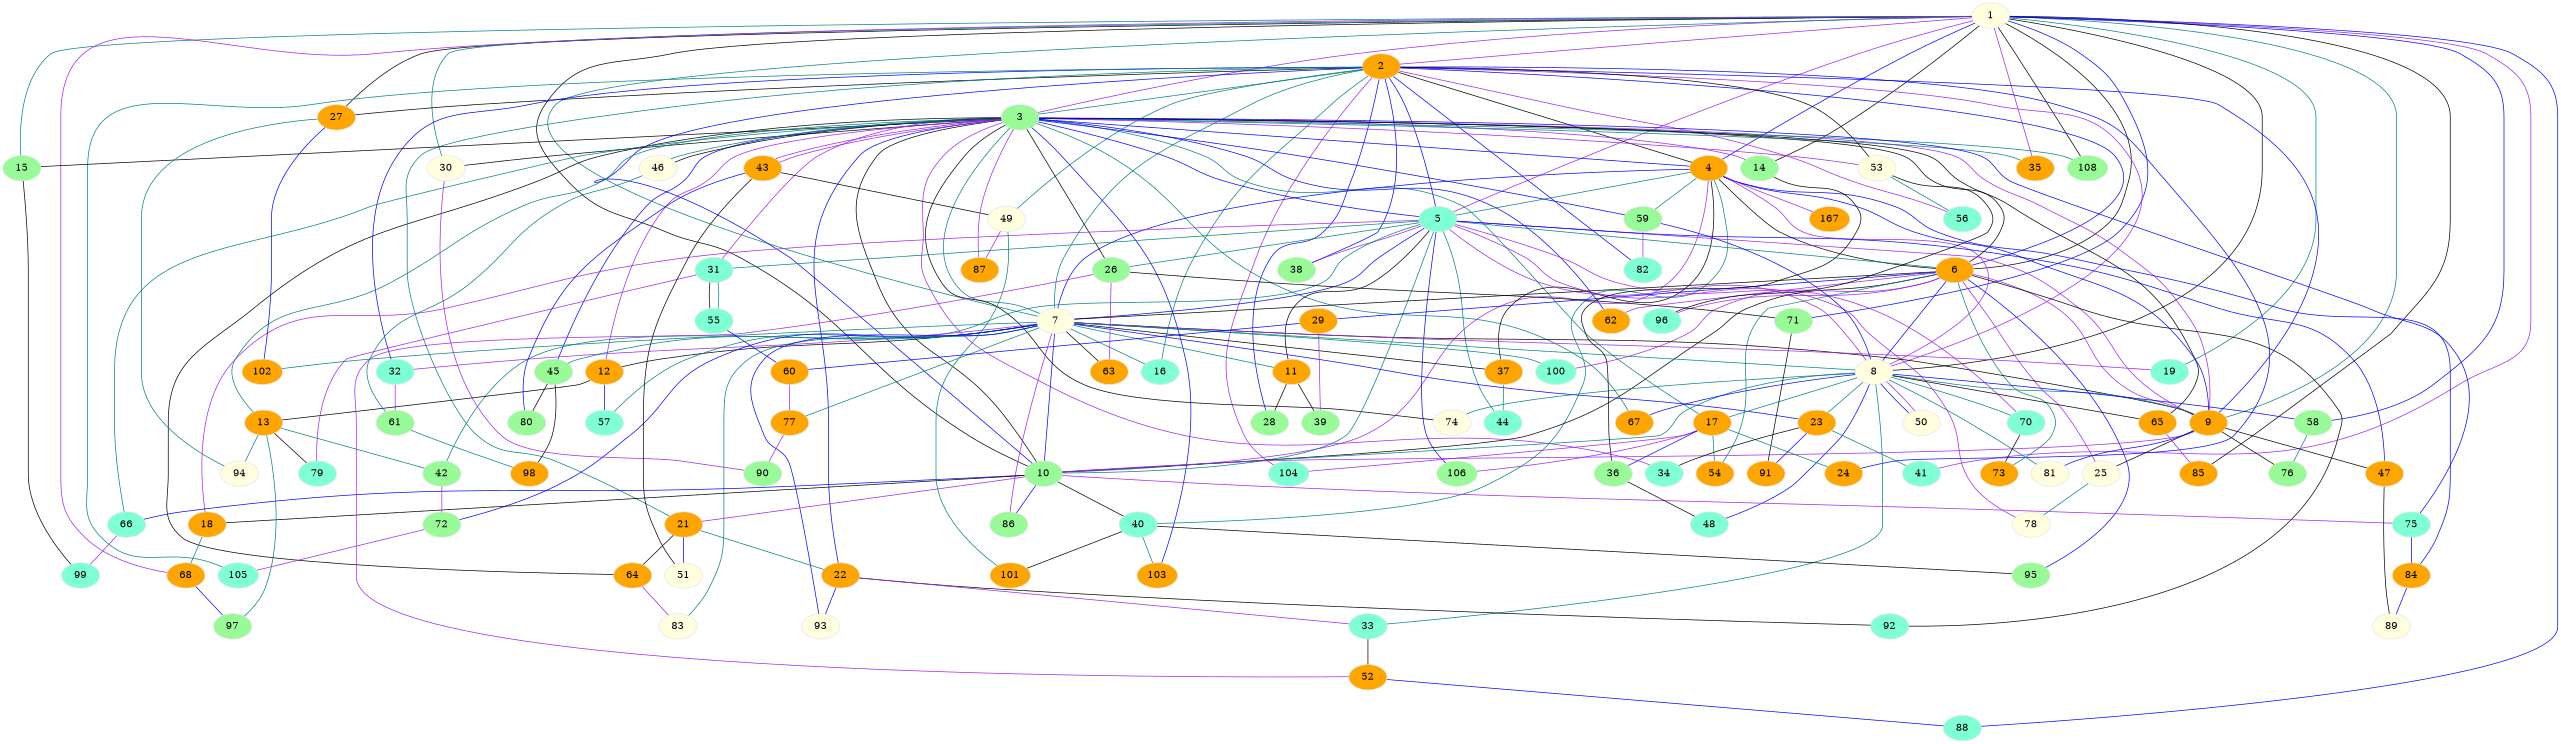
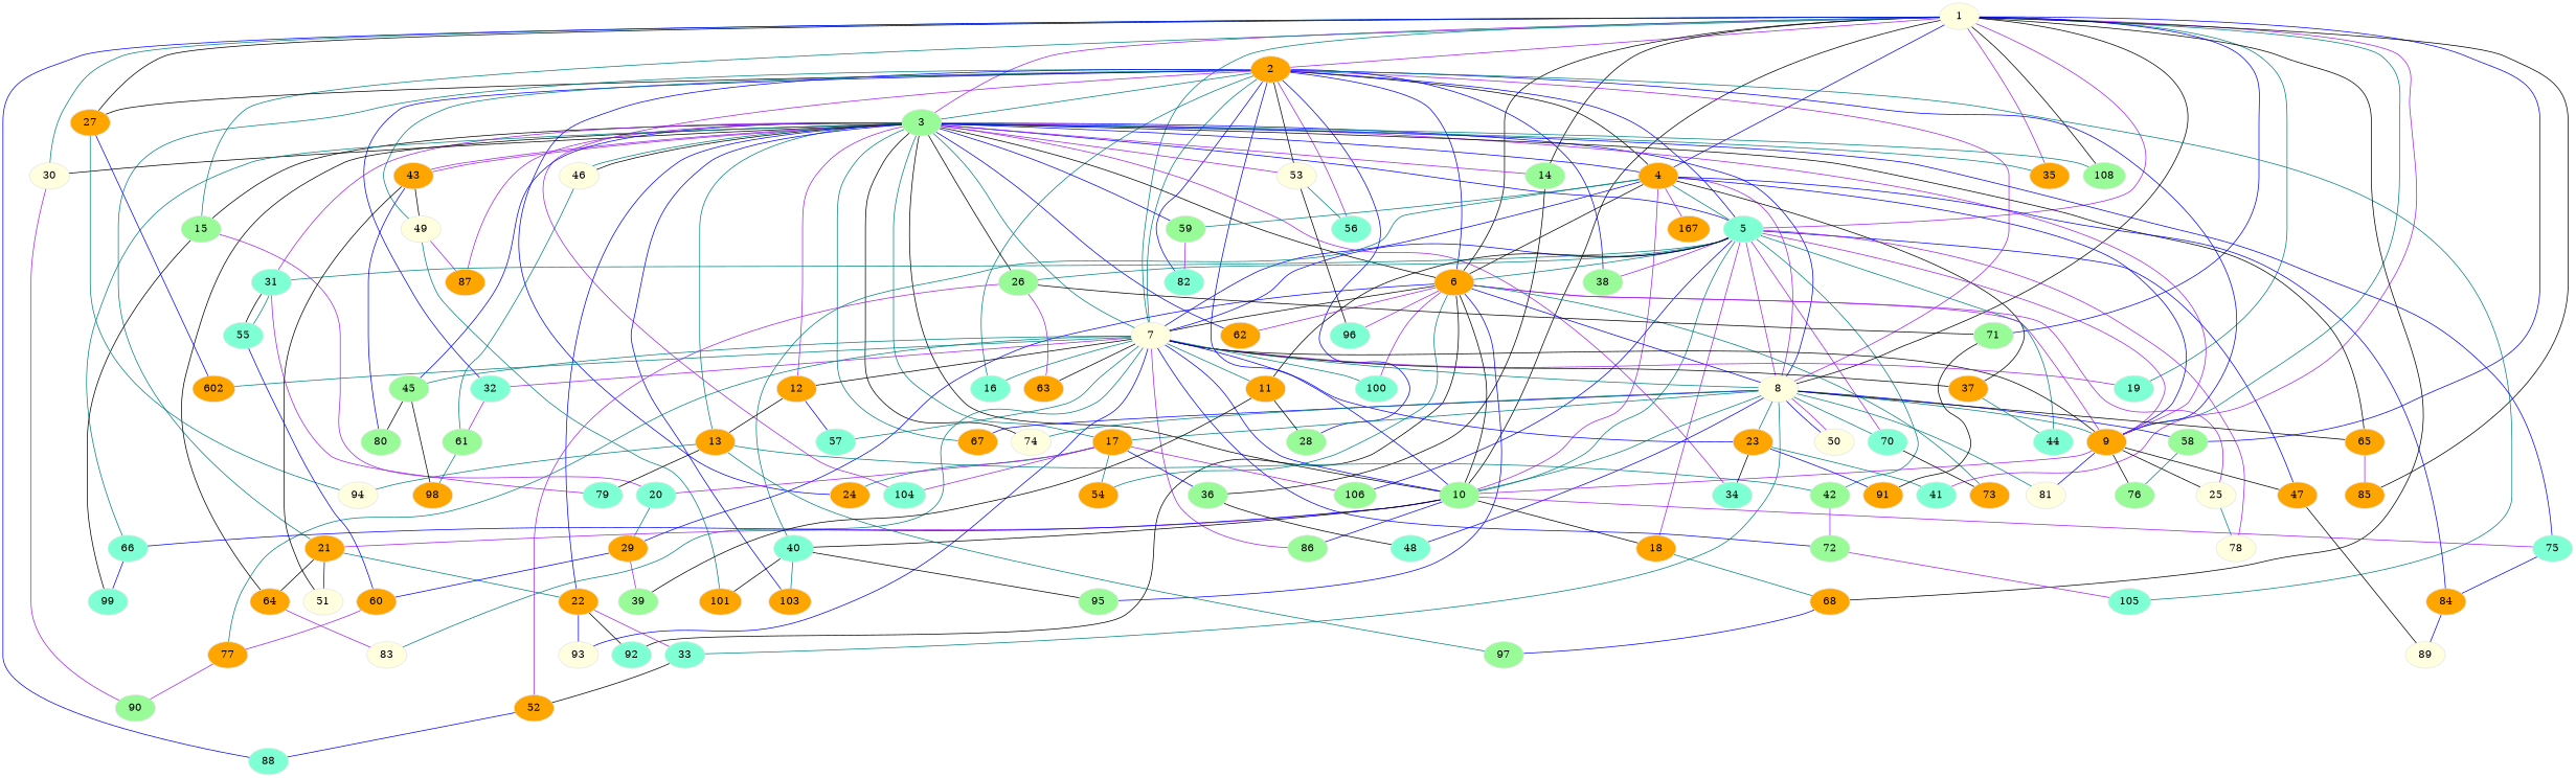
  graph {
    node [color=gray90 fillcolor=orange style=filled]
    edge [color=teal]
    1 [fillcolor=lightyellow]
    2
    3 [fillcolor=palegreen]
    4
    5 [fillcolor=aquamarine]
    6
    7 [fillcolor=lightyellow]
    8 [fillcolor=lightyellow]
    9
    10 [fillcolor=palegreen]
    14 [fillcolor=palegreen]
    15 [fillcolor=palegreen]
    19 [fillcolor=aquamarine]
    27
    30 [fillcolor=lightyellow]
    35
    41 [fillcolor=aquamarine]
    58 [fillcolor=palegreen]
    68
    71 [fillcolor=palegreen]
    85
    88 [fillcolor=aquamarine]
    108 [fillcolor=palegreen]
    16 [fillcolor=aquamarine]
    21
    24
    28 [fillcolor=palegreen]
    32 [fillcolor=aquamarine]
    38 [fillcolor=palegreen]
    49 [fillcolor=lightyellow]
    53 [fillcolor=lightyellow]
    56 [fillcolor=aquamarine]
    82 [fillcolor=aquamarine]
    104 [fillcolor=aquamarine]
    105 [fillcolor=aquamarine]
    12
    13
    17
    22
    26 [fillcolor=palegreen]
    31 [fillcolor=aquamarine]
    34 [fillcolor=aquamarine]
    43
    45 [fillcolor=palegreen]
    46 [fillcolor=lightyellow]
    59 [fillcolor=palegreen]
    62
    64
    65
    66 [fillcolor=aquamarine]
    67
    74 [fillcolor=lightyellow]
    75 [fillcolor=aquamarine]
    87
    103
    37
    40 [fillcolor=aquamarine]
    84
    n59 [label=167]
    11
    18
    42 [fillcolor=palegreen]
    44 [fillcolor=aquamarine]
    47
    70 [fillcolor=aquamarine]
    78 [fillcolor=lightyellow]
    106 [fillcolor=palegreen]
    25 [fillcolor=lightyellow]
    29
    54
    73
    92 [fillcolor=aquamarine]
    95 [fillcolor=palegreen]
    96 [fillcolor=aquamarine]
    100 [fillcolor=aquamarine]
    23
    57 [fillcolor=aquamarine]
    63
    72 [fillcolor=palegreen]
    77
    83 [fillcolor=lightyellow]
    86 [fillcolor=palegreen]
    93 [fillcolor=lightyellow]
-   102
+   102 [label=602]
    33 [fillcolor=aquamarine]
    48 [fillcolor=aquamarine]
    50 [fillcolor=lightyellow]
    81 [fillcolor=lightyellow]
    76 [fillcolor=palegreen]
    36 [fillcolor=palegreen]
+   20 [fillcolor=aquamarine]
    99 [fillcolor=aquamarine]
    94 [fillcolor=lightyellow]
    90 [fillcolor=palegreen]
    97 [fillcolor=palegreen]
    91
    51 [fillcolor=lightyellow]
    61 [fillcolor=palegreen]
    101
    79 [fillcolor=aquamarine]
    52
    55 [fillcolor=aquamarine]
    80 [fillcolor=palegreen]
    98
    89 [fillcolor=lightyellow]
    39 [fillcolor=palegreen]
    60
    1 -- 2 [color=purple]
    1 -- 3 [color=purple]
    1 -- 4 [color=blue]
    1 -- 5 [color=purple]
    1 -- 6 [color=black]
    1 -- 7
    1 -- 8 [color=black]
    1 -- 9
    1 -- 10 [color=black]
    1 -- 14 [color=black]
    1 -- 15
    1 -- 19
    1 -- 27 [color=black]
    1 -- 30
    1 -- 35 [color=purple]
    1 -- 41 [color=purple]
    1 -- 58 [color=blue]
-   1 -- 68 [color=purple]
+   1 -- 68 [color=black]
    1 -- 71 [color=blue]
    1 -- 85 [color=black]
    1 -- 88 [color=blue]
    1 -- 108 [color=black]
    2 -- 3
    2 -- 4 [color=black]
    2 -- 5 [color=blue]
    2 -- 6 [color=blue]
    2 -- 7
    2 -- 8 [color=purple]
    2 -- 9 [color=blue]
    2 -- 10 [color=blue]
    2 -- 27 [color=black]
    2 -- 16
    2 -- 21
    2 -- 24 [color=blue]
    2 -- 28 [color=blue]
    2 -- 32 [color=blue]
    2 -- 38 [color=blue]
    2 -- 49
    2 -- 53 [color=black]
    2 -- 56 [color=purple]
    2 -- 82 [color=blue]
    2 -- 104 [color=purple]
    2 -- 105
    3 -- 4 [color=blue]
    3 -- 5 [color=blue]
    3 -- 6 [color=black]
    3 -- 7
-   59 -- 8 [color=blue]
+   3 -- 8 [color=blue]
    3 -- 9 [color=purple]
    3 -- 10 [color=black]
    3 -- 14 [color=purple]
    3 -- 15 [color=black]
    3 -- 30 [color=black]
    3 -- 35
    3 -- 108
    3 -- 53 [color=purple]
    3 -- 12 [color=purple]
    3 -- 13
    3 -- 17
    3 -- 22 [color=blue]
    3 -- 26 [color=black]
    3 -- 31 [color=purple]
    3 -- 34 [color=purple]
    3 -- 43 [color=purple]
    3 -- 43 [color=purple]
    3 -- 45 [color=blue]
    3 -- 46
    3 -- 46 [color=black]
    3 -- 59 [color=blue]
    3 -- 62 [color=blue]
    3 -- 64 [color=black]
    3 -- 65 [color=black]
    3 -- 66
    3 -- 67
    3 -- 74 [color=black]
    3 -- 75 [color=blue]
    3 -- 87 [color=purple]
    3 -- 103 [color=blue]
    4 -- 5
    4 -- 6 [color=black]
    4 -- 7 [color=blue]
    4 -- 8 [color=purple]
    4 -- 9 [color=blue]
    4 -- 10 [color=purple]
    4 -- 59
    4 -- 37 [color=black]
    4 -- 40
    4 -- 84 [color=blue]
    4 -- n59 [color=purple]
    5 -- 6
    5 -- 7 [color=blue]
    5 -- 8 [color=purple]
    5 -- 9 [color=purple]
    5 -- 10
    5 -- 38 [color=purple]
    5 -- 26
    5 -- 31
    5 -- 11 [color=black]
    5 -- 18 [color=purple]
    5 -- 42
    5 -- 44
    5 -- 47 [color=blue]
    5 -- 70 [color=purple]
    5 -- 78 [color=purple]
    5 -- 106 [color=blue]
    6 -- 7 [color=black]
    6 -- 8 [color=blue]
    6 -- 9 [color=purple]
    6 -- 10 [color=black]
    6 -- 62 [color=purple]
    6 -- 25 [color=purple]
    6 -- 29 [color=blue]
    6 -- 54
    6 -- 73
    6 -- 92 [color=black]
    6 -- 95 [color=blue]
    6 -- 96 [color=purple]
    6 -- 100 [color=purple]
    7 -- 8
    7 -- 9 [color=black]
    7 -- 10 [color=blue]
    7 -- 19 [color=purple]
    7 -- 16
    7 -- 32 [color=purple]
    7 -- 12 [color=black]
    7 -- 45
    7 -- 37 [color=black]
    7 -- 11
    7 -- 100
    7 -- 23 [color=blue]
    7 -- 57
    7 -- 63 [color=black]
    7 -- 72 [color=blue]
    7 -- 77
    7 -- 83
    7 -- 86 [color=purple]
    7 -- 93 [color=blue]
    7 -- 102
    8 -- 9
    8 -- 10
    8 -- 58 [color=blue]
    8 -- 17
    8 -- 65 [color=black]
    8 -- 67 [color=blue]
    8 -- 74
    8 -- 70
    8 -- 23
    8 -- 33
    8 -- 48 [color=blue]
    8 -- 50 [color=blue]
    8 -- 50 [color=purple]
    8 -- 81
    9 -- 10 [color=purple]
    9 -- 47 [color=black]
    9 -- 25 [color=black]
    9 -- 81 [color=blue]
    9 -- 76 [color=black]
    10 -- 21 [color=purple]
    10 -- 66 [color=blue]
    10 -- 75 [color=purple]
    10 -- 40 [color=black]
    10 -- 18 [color=black]
    10 -- 86 [color=blue]
    14 -- 36 [color=black]
+   15 -- 20 [color=purple]
    15 -- 99 [color=black]
    27 -- 102 [color=blue]
    27 -- 94
    30 -- 90 [color=purple]
    58 -- 76
    68 -- 97 [color=blue]
    71 -- 91 [color=black]
    21 -- 22
    21 -- 64 [color=black]
    21 -- 51 [color=blue]
    32 -- 61 [color=purple]
    49 -- 87 [color=purple]
    49 -- 101
    53 -- 56
    53 -- 96 [color=black]
    12 -- 13 [color=black]
    12 -- 57 [color=blue]
    13 -- 42
    13 -- 94
    13 -- 97
    13 -- 79 [color=black]
    17 -- 24
    17 -- 104 [color=purple]
    17 -- 106 [color=purple]
    17 -- 54
    17 -- 36 [color=blue]
+   17 -- 20 [color=purple]
    22 -- 92 [color=black]
    22 -- 93 [color=blue]
    22 -- 33 [color=purple]
    26 -- 71 [color=black]
    26 -- 63 [color=purple]
    26 -- 52 [color=purple]
    31 -- 79 [color=purple]
    31 -- 55 [color=black]
    31 -- 55
    43 -- 49 [color=black]
    43 -- 51 [color=black]
    43 -- 80 [color=blue]
    45 -- 80 [color=black]
    45 -- 98 [color=black]
    46 -- 61
    59 -- 82 [color=purple]
    64 -- 83 [color=purple]
    65 -- 85 [color=purple]
-   66 -- 99 [color=purple]
+   66 -- 99 [color=blue]
    75 -- 84 [color=blue]
    37 -- 44
    40 -- 103
    40 -- 95 [color=black]
    40 -- 101 [color=black]
    84 -- 89 [color=blue]
    11 -- 28 [color=black]
    11 -- 39 [color=black]
    18 -- 68
    42 -- 72 [color=purple]
    47 -- 89 [color=black]
    70 -- 73 [color=black]
    25 -- 78
    29 -- 39 [color=purple]
    29 -- 60 [color=blue]
    23 -- 41
    23 -- 34 [color=black]
    23 -- 91 [color=blue]
    72 -- 105 [color=purple]
    77 -- 90 [color=purple]
    33 -- 52 [color=black]
    36 -- 48 [color=black]
+   20 -- 29
    61 -- 98
    52 -- 88 [color=blue]
    55 -- 60 [color=blue]
    60 -- 77 [color=purple]
  }
